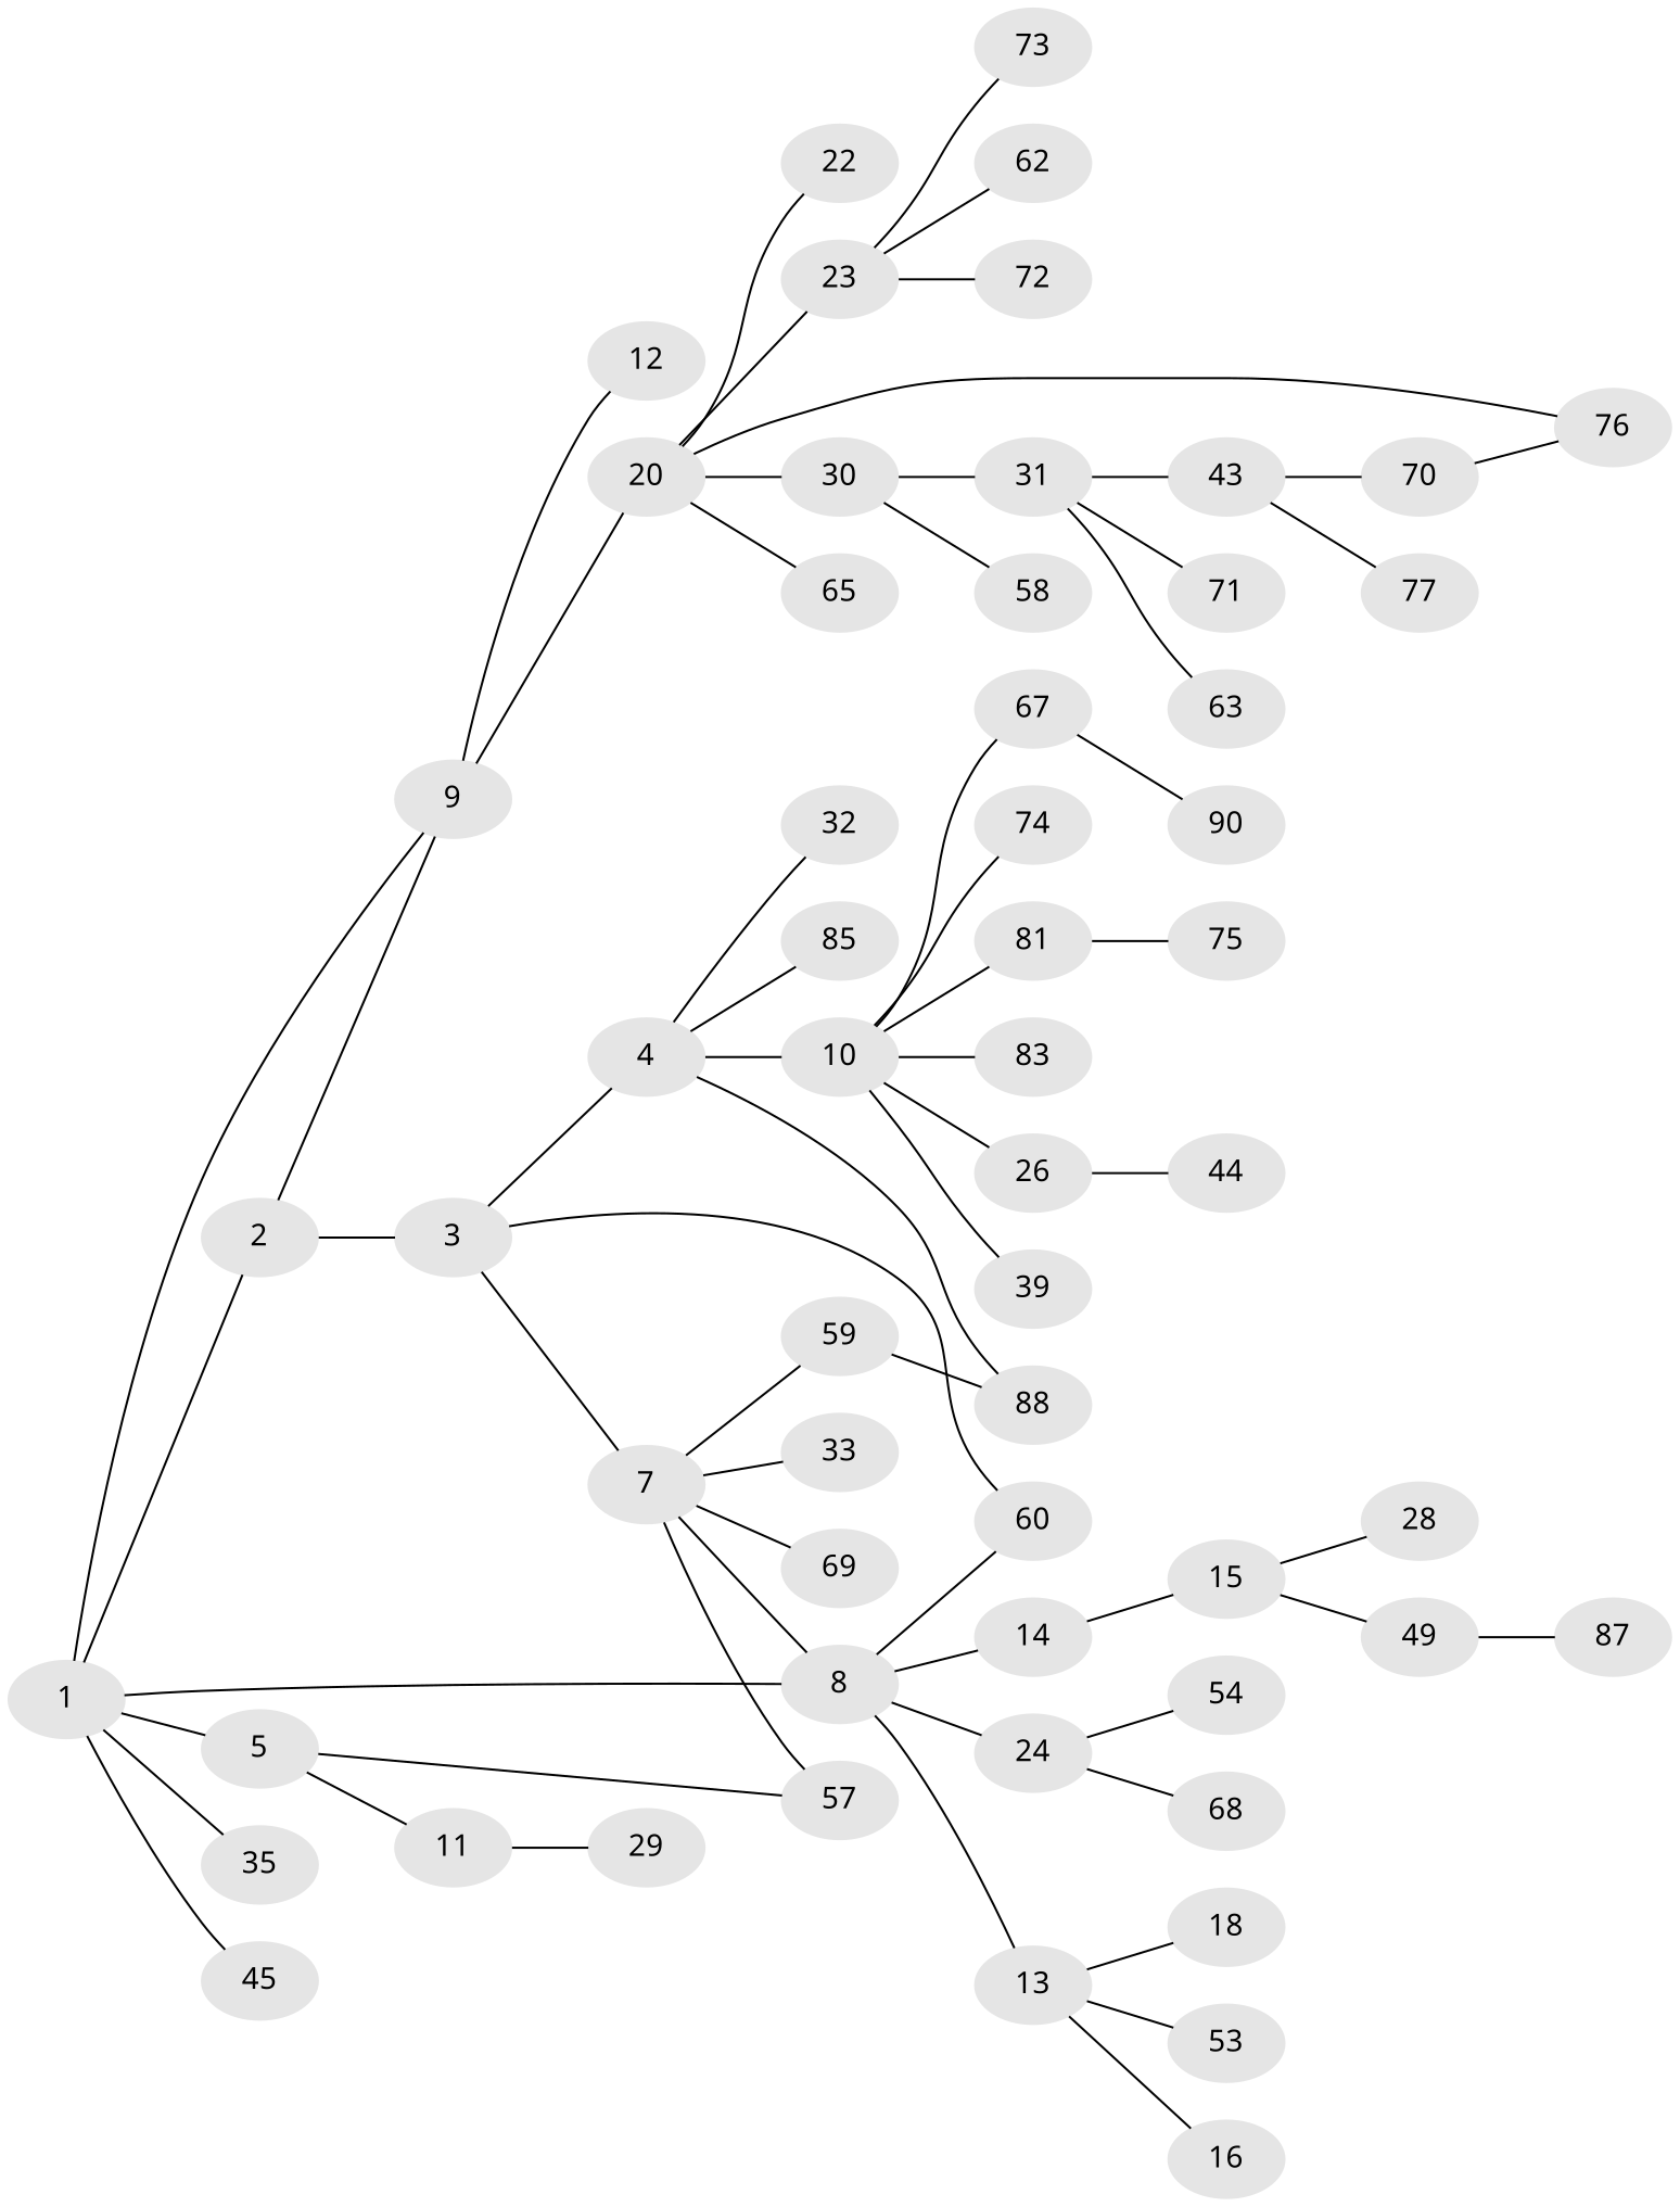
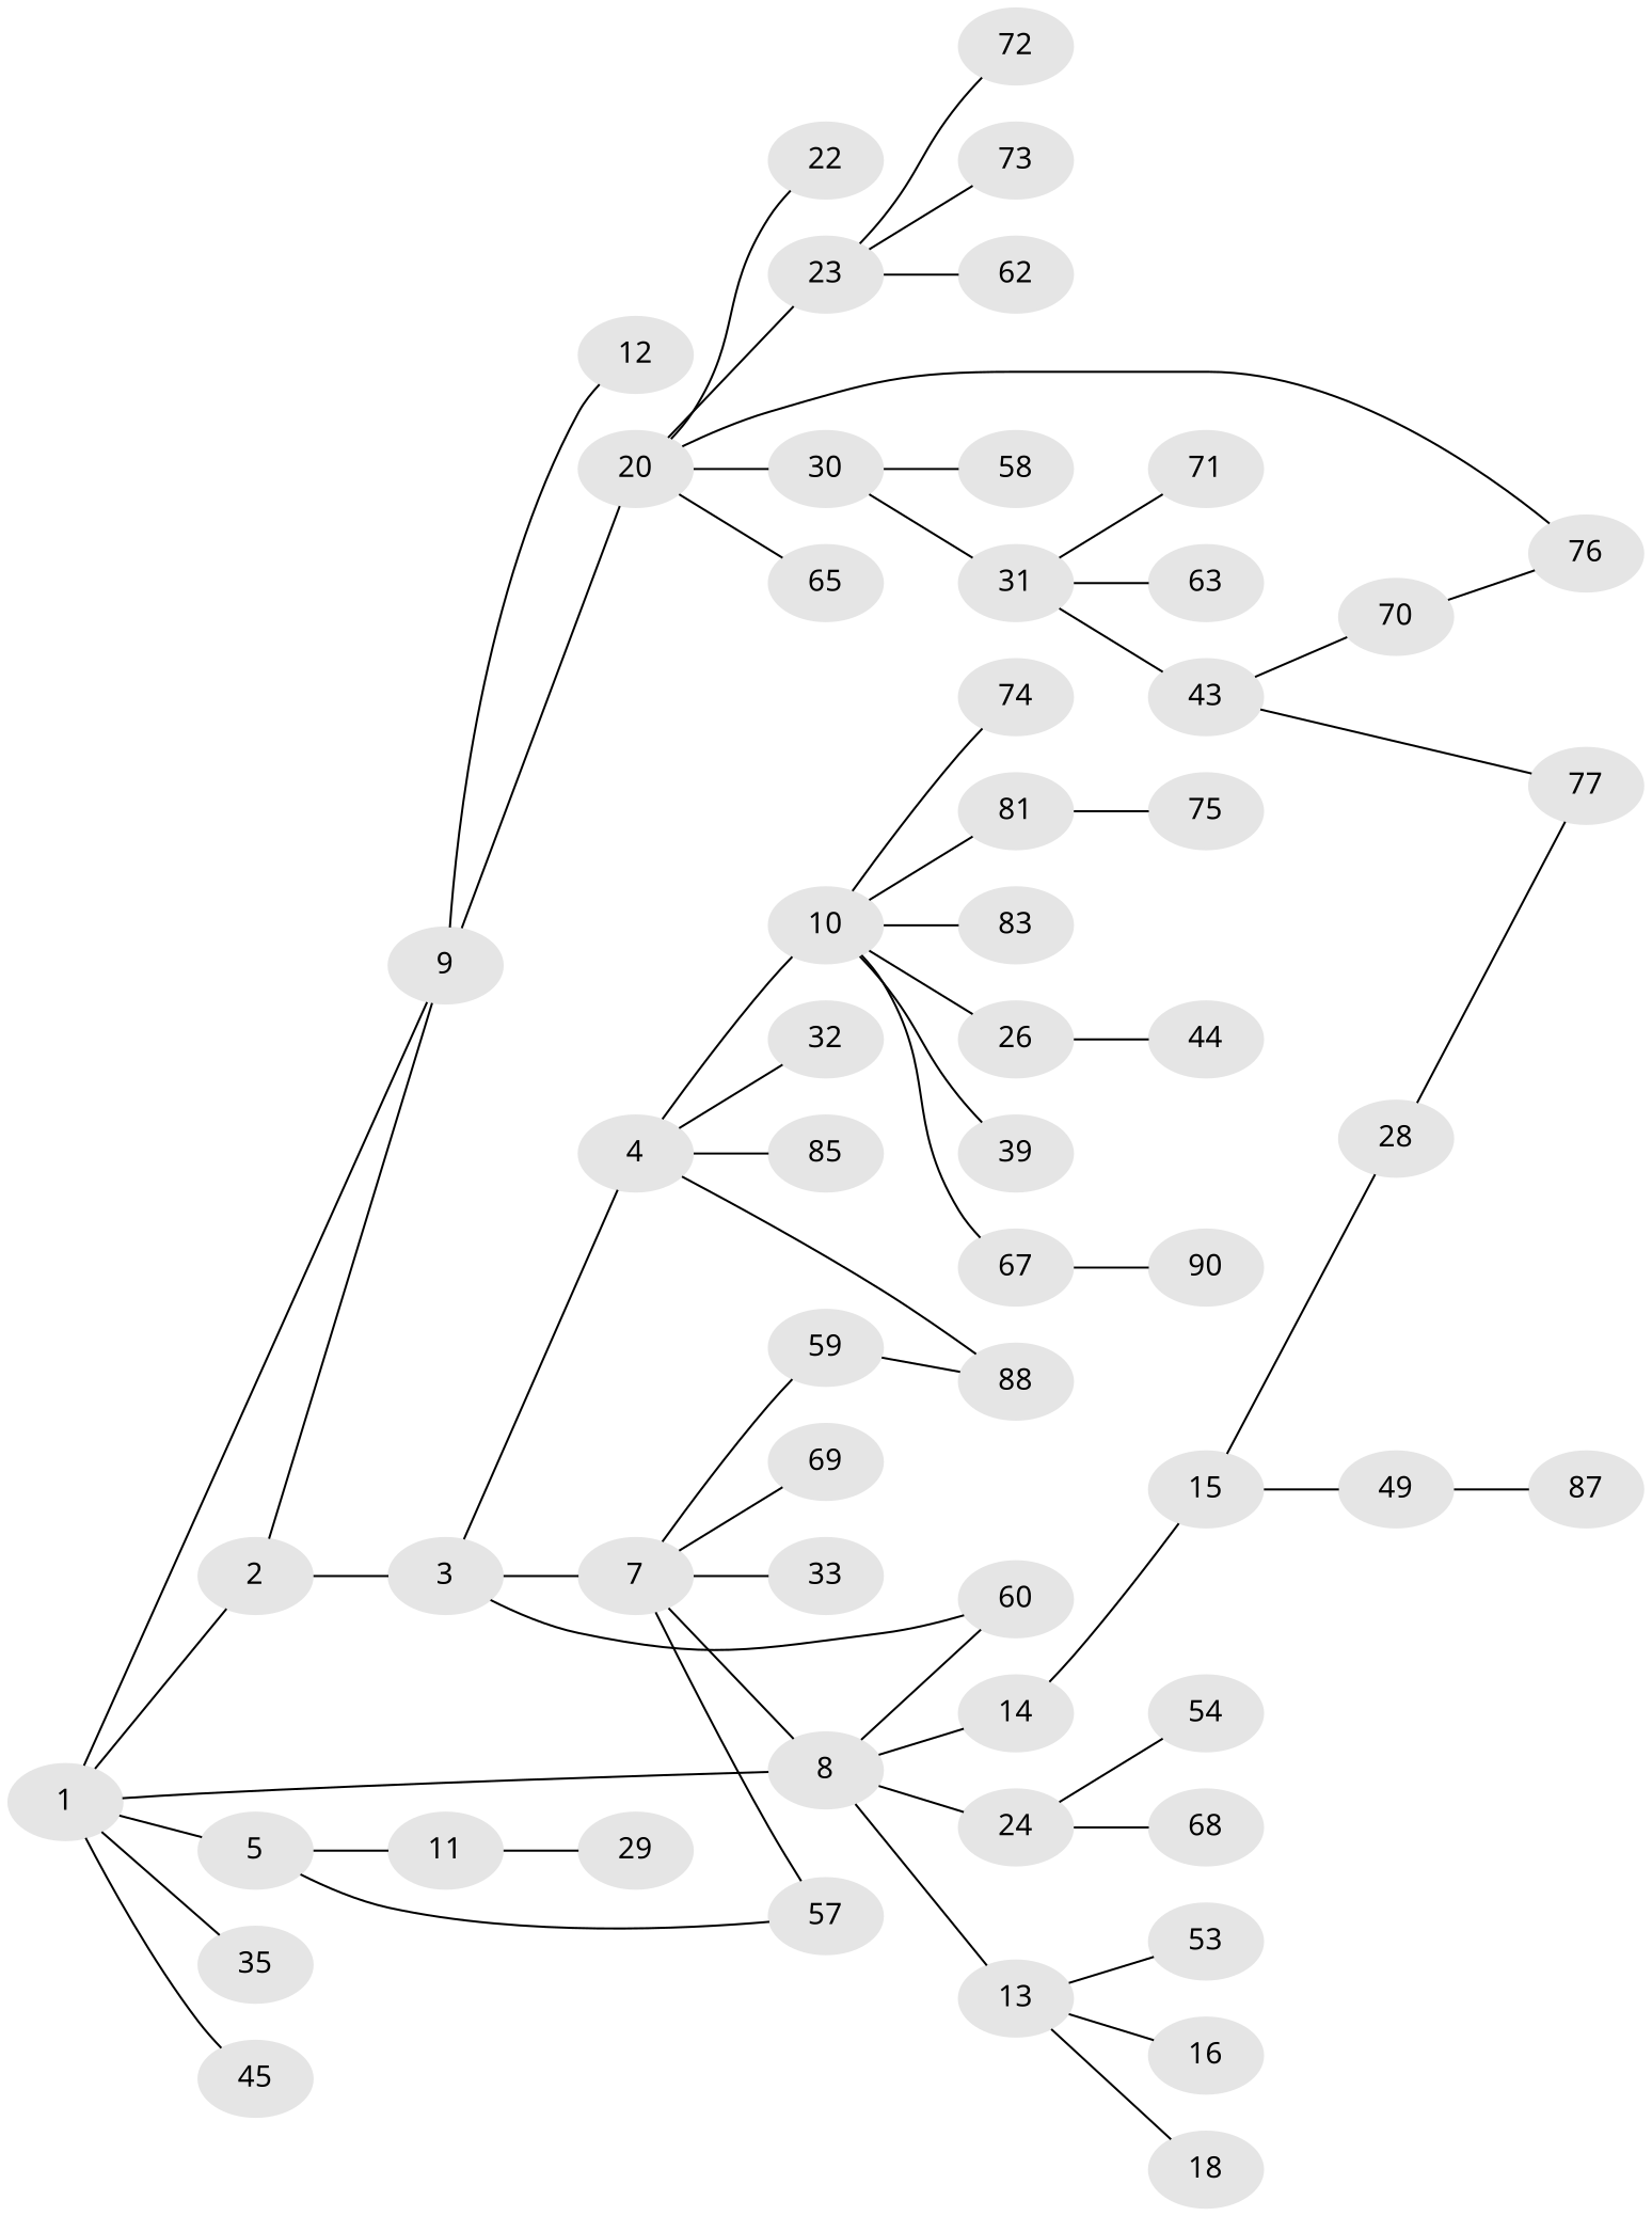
  graph {
    fontname="Noto Sans"
    rankdir=LR
    node [color=gray90 fontname="Noto Sans" style=filled]
    edge [fontname="Noto Sans"]
    1 [super="+21"]
    2
    5 [super="+47"]
    8 [super="+80"]
    9 [super="+56"]
    35 [super="+79"]
    45
    3 [super="+6"]
    11
    57 [super="+66"]
    60 [super="+86"]
    13 [super="+64"]
    14
    24 [super="+40"]
    12 [super="+19"]
    20 [super="+27"]
    4 [super="+17"]
    7 [super="+34"]
    10 [super="+37"]
    32
    85
    88
    33 [super="+78"]
    59 [super="+61"]
    69 [super="+89"]
    26
    39 [super="+41"]
    67 [super="+84"]
    74
    81
    83
    29 [super="+36"]
    16
    18 [super="+25"]
    53
    15 [super="+50"]
    54 [super="+82"]
    68
    22 [super="+42"]
    23 [super="+48"]
    30 [super="+38"]
    65
    76
    44 [super="+55"]
    90
    75
    28
    49 [super="+52"]
    77
    87
    62
    72
    73
    31 [super="+46"]
    58
    43 [super="+51"]
    63
    71
    70
    1 -- 2
    1 -- 5
    1 -- 8
    1 -- 9
    1 -- 35
    1 -- 45
    2 -- 9
    2 -- 3
    5 -- 11
    5 -- 57
    8 -- 60
    8 -- 13
    8 -- 14
    8 -- 24
    9 -- 12
    9 -- 20
    3 -- 60
    3 -- 4
    3 -- 7
    11 -- 29
    13 -- 16
    13 -- 18
    13 -- 53
    14 -- 15
    24 -- 54
    24 -- 68
    20 -- 22
    20 -- 23
    20 -- 30
    20 -- 65
    20 -- 76
    4 -- 10
    4 -- 32
    4 -- 85
    4 -- 88
    7 -- 8
    7 -- 57
    7 -- 33
    7 -- 59
    7 -- 69
    10 -- 26
    10 -- 39
    10 -- 67
    10 -- 74
    10 -- 81
    10 -- 83
    59 -- 88
    26 -- 44
    67 -- 90
    81 -- 75
    15 -- 28
    15 -- 49
    23 -- 62
    23 -- 72
    23 -- 73
    30 -- 31
    30 -- 58
+   28 -- 77
    49 -- 87
    31 -- 43
    31 -- 63
    31 -- 71
    43 -- 77
    43 -- 70
    70 -- 76
  }
